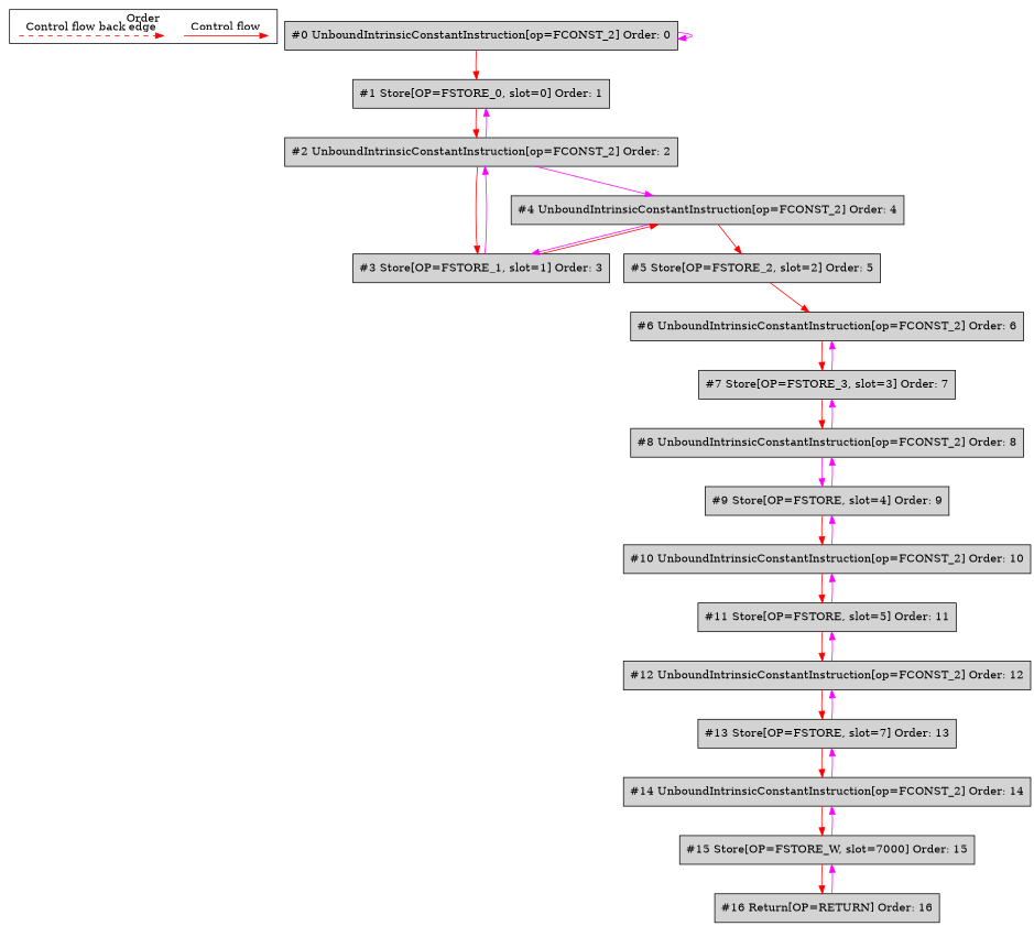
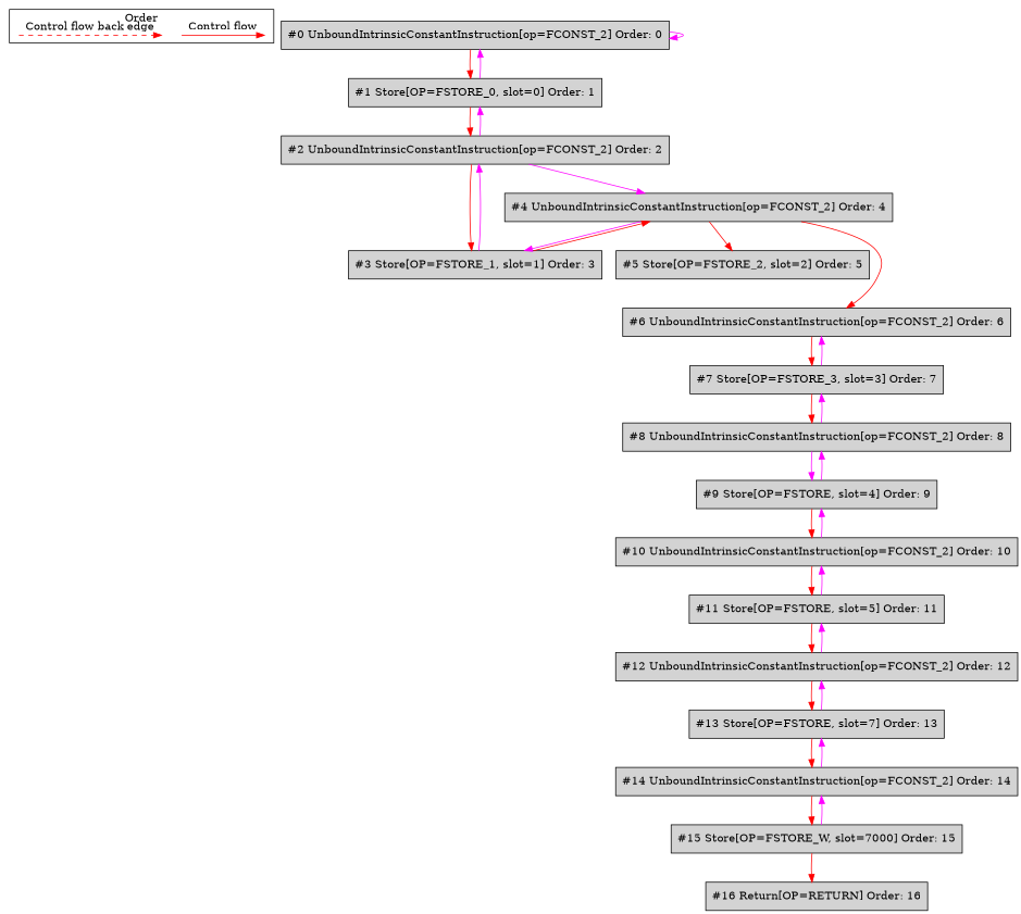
  digraph {
    ordering=in
    node [shape=box style=filled fillcolor=lightgrey]
    edge [color=red]
    c0 [shape=point style=invis fillcolor=""]
    c1 [shape=point style=invis fillcolor=""]
    c2 [shape=point style=invis fillcolor=""]
    c3 [shape=point style=invis fillcolor=""]
    n5 [label="#0 UnboundIntrinsicConstantInstruction[op=FCONST_2] Order: 0"]
    n6 [label="#1 Store[OP=FSTORE_0, slot=0] Order: 1"]
    n7 [label="#2 UnboundIntrinsicConstantInstruction[op=FCONST_2] Order: 2"]
    n8 [label="#3 Store[OP=FSTORE_1, slot=1] Order: 3"]
    n9 [label="#4 UnboundIntrinsicConstantInstruction[op=FCONST_2] Order: 4"]
    n10 [label="#5 Store[OP=FSTORE_2, slot=2] Order: 5"]
    n11 [label="#6 UnboundIntrinsicConstantInstruction[op=FCONST_2] Order: 6"]
    n12 [label="#7 Store[OP=FSTORE_3, slot=3] Order: 7"]
    n13 [label="#8 UnboundIntrinsicConstantInstruction[op=FCONST_2] Order: 8"]
    n14 [label="#9 Store[OP=FSTORE, slot=4] Order: 9"]
    n15 [label="#10 UnboundIntrinsicConstantInstruction[op=FCONST_2] Order: 10"]
    n16 [label="#11 Store[OP=FSTORE, slot=5] Order: 11"]
    n17 [label="#12 UnboundIntrinsicConstantInstruction[op=FCONST_2] Order: 12"]
    n18 [label="#13 Store[OP=FSTORE, slot=7] Order: 13"]
    n19 [label="#14 UnboundIntrinsicConstantInstruction[op=FCONST_2] Order: 14"]
    n20 [label="#15 Store[OP=FSTORE_W, slot=7000] Order: 15"]
    n21 [label="#16 Return[OP=RETURN] Order: 16"]
    subgraph cluster_1 {
      label=Order
      subgraph sub_2 {
        label=Legend
        rank=same
        c0
        c1
        c2
        c3
      }
    }
    c0 -> c1 [label="Control flow" style=solid]
    c2 -> c3 [label="Control flow back edge" style=dashed]
    n5 -> n5 [color=fuchsia]
    n5 -> n6
+   n6 -> n5 [color=fuchsia]
    n6 -> n7
    n7 -> n6 [color=fuchsia]
    n7 -> n8
    n7 -> n9 [color=fuchsia]
    n8 -> n7 [color=fuchsia]
    n8 -> n9
    n9 -> n8 [color=fuchsia]
    n9 -> n10
-   n10 -> n11
+   n9 -> n11
    n11 -> n12
    n12 -> n11 [color=fuchsia]
    n12 -> n13
    n13 -> n12 [color=fuchsia]
    n13 -> n14 [color=fuchsia]
    n14 -> n13 [color=fuchsia]
    n14 -> n15
    n15 -> n14 [color=fuchsia]
    n15 -> n16
    n16 -> n15 [color=fuchsia]
    n16 -> n17
    n17 -> n16 [color=fuchsia]
    n17 -> n18
    n18 -> n17 [color=fuchsia]
    n18 -> n19
    n19 -> n18 [color=fuchsia]
    n19 -> n20
    n20 -> n19 [color=fuchsia]
    n20 -> n21
-   n21 -> n20 [color=fuchsia]
  }
